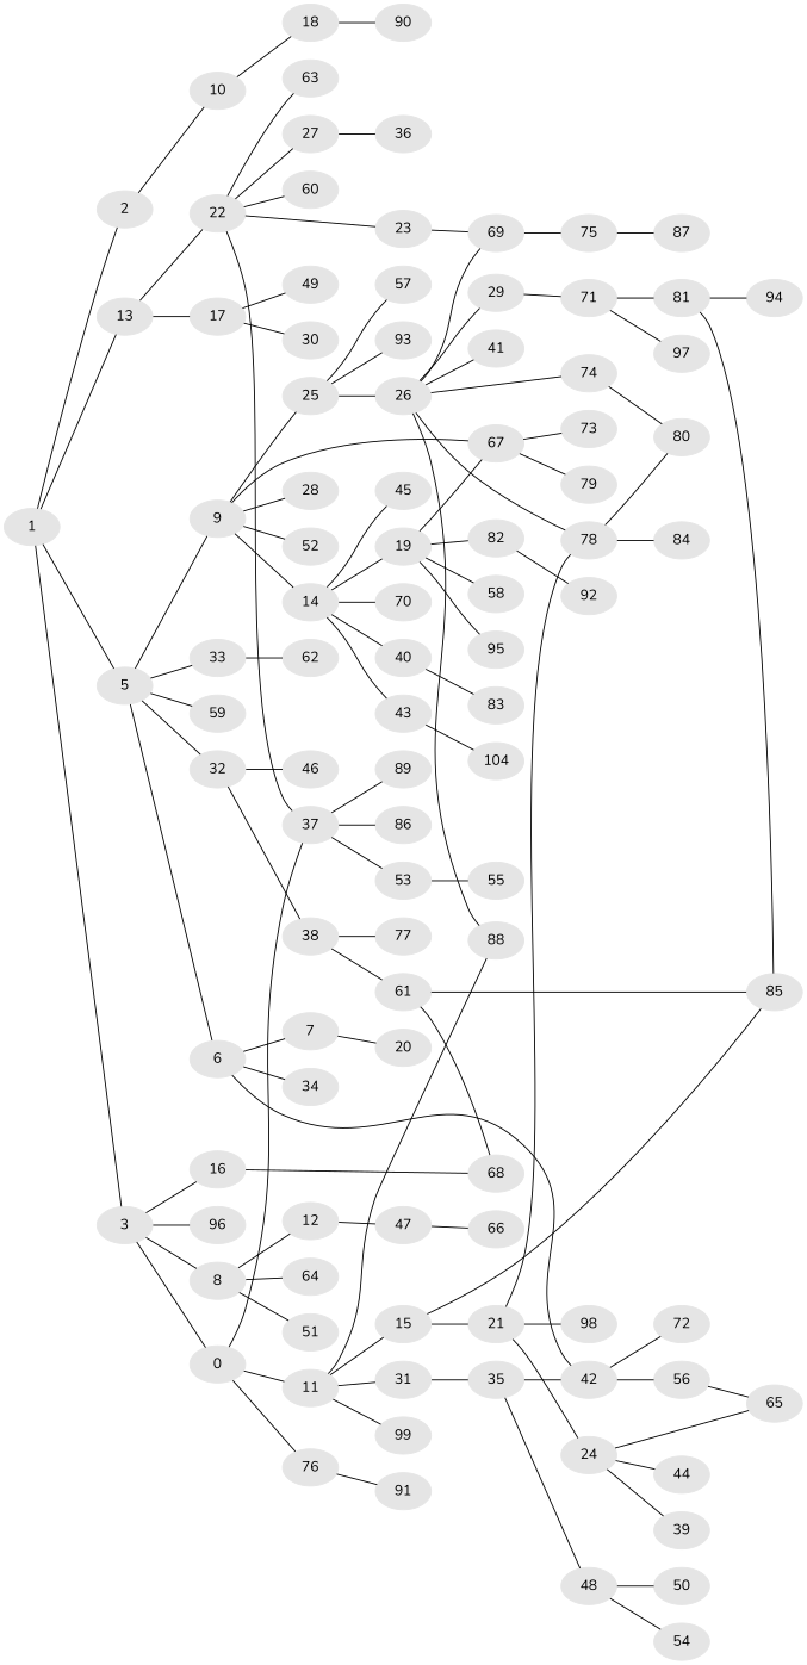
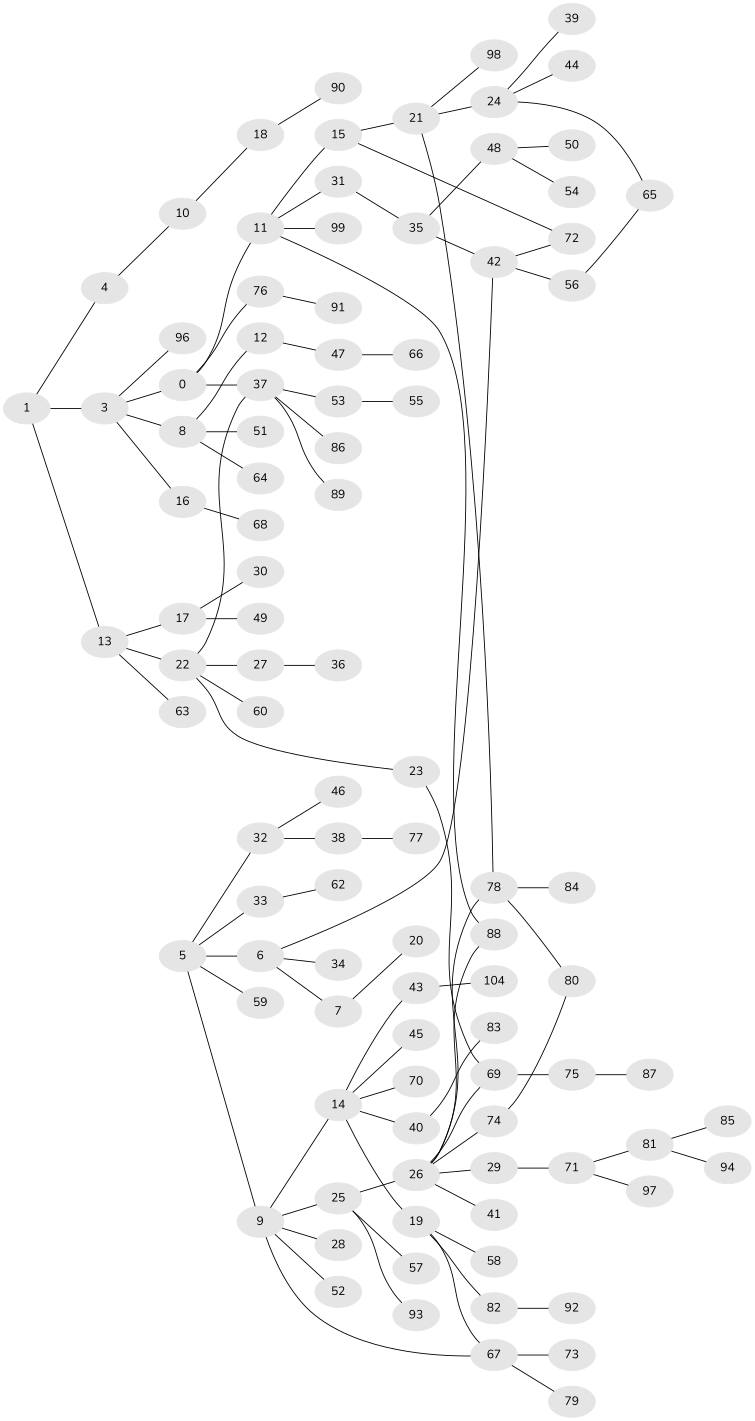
  graph {
    fontname=Nunito
    rankdir=LR
    node [color=gray90 fontname=Nunito style=filled]
    edge [fontname=Nunito]
    1
-   2
+   2 [label=4]
    3
    5
    13
    10
    n7 [label=0]
    8
    16
    96
    6
    9
    32
    33
    59
    17
    22
    63
    18
    11
    37
    76
    12
    51
    64
    68
    15
    31
    88
    99
    53
    86
    89
    91
    7
    34
    42
    14
    25
    28
    52
    67
    38
    46
    62
    20
    56
    72
    47
    19
    40
    43
    45
    70
    26
    57
    93
    73
    79
    90
    21
    85
    35
    66
    30
    49
    23
    27
    60
    58
    82
-   95
    83
    n74 [label=104]
    24
    78
    98
    92
    39
    44
    65
    80
    84
    69
    36
    75
    29
    41
    74
    71
    81
    97
    48
-   61
    77
    50
    54
    55
    87
    94
    1 -- 2
    1 -- 3
-   1 -- 5
    1 -- 13
    2 -- 10
    3 -- n7
    3 -- 8
    3 -- 16
    3 -- 96
    5 -- 6
    5 -- 9
    5 -- 32
    5 -- 33
    5 -- 59
    13 -- 17
    13 -- 22
-   22 -- 63
+   13 -- 63
    10 -- 18
    n7 -- 11
    n7 -- 37
    n7 -- 76
    8 -- 12
    8 -- 51
    8 -- 64
    16 -- 68
    6 -- 7
    6 -- 34
    6 -- 42
    9 -- 14
    9 -- 25
    9 -- 28
    9 -- 52
    9 -- 67
    32 -- 38
    32 -- 46
    33 -- 62
    17 -- 30
    17 -- 49
    22 -- 37
    22 -- 23
    22 -- 27
    22 -- 60
    18 -- 90
    11 -- 15
    11 -- 31
    11 -- 88
    11 -- 99
    37 -- 53
    37 -- 86
    37 -- 89
    76 -- 91
    12 -- 47
    15 -- 21
-   15 -- 85
+   15 -- 72
    31 -- 35
    53 -- 55
    7 -- 20
    42 -- 56
    42 -- 72
    14 -- 19
    14 -- 40
    14 -- 43
    14 -- 45
    14 -- 70
    25 -- 26
    25 -- 57
    25 -- 93
    67 -- 73
    67 -- 79
-   38 -- 61
    38 -- 77
    56 -- 65
    47 -- 66
    19 -- 67
    19 -- 58
    19 -- 82
-   19 -- 95
    40 -- 83
    43 -- n74
    26 -- 88
    26 -- 78
    26 -- 69
    26 -- 29
    26 -- 41
    26 -- 74
    21 -- 24
    21 -- 78
    21 -- 98
    35 -- 42
    35 -- 48
    23 -- 69
    27 -- 36
    82 -- 92
    24 -- 39
    24 -- 44
    24 -- 65
    78 -- 80
    78 -- 84
    69 -- 75
    75 -- 87
    29 -- 71
    74 -- 80
    71 -- 81
    71 -- 97
    81 -- 85
    81 -- 94
    48 -- 50
    48 -- 54
-   61 -- 68
-   61 -- 85
  }
